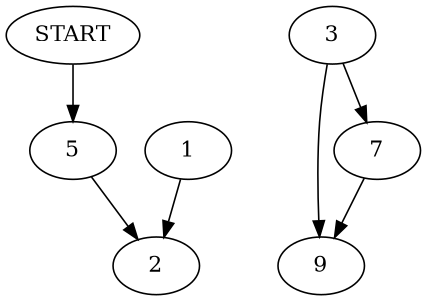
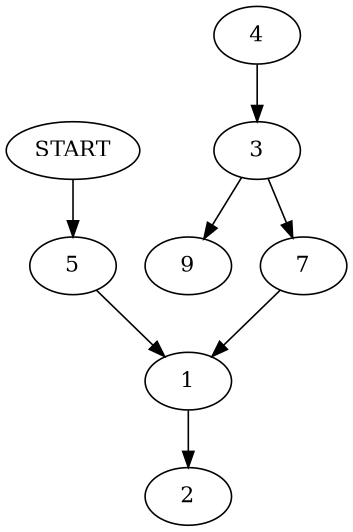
  digraph {
    n1 [label=START]
    5
    1
    2
    n5 [label=9]
    3
    7
+   4
    n1 -> 5
-   5 -> 2
+   5 -> 1
    1 -> 2
    3 -> n5
    3 -> 7
-   7 -> n5
+   7 -> 1
+   4 -> 3
  }
